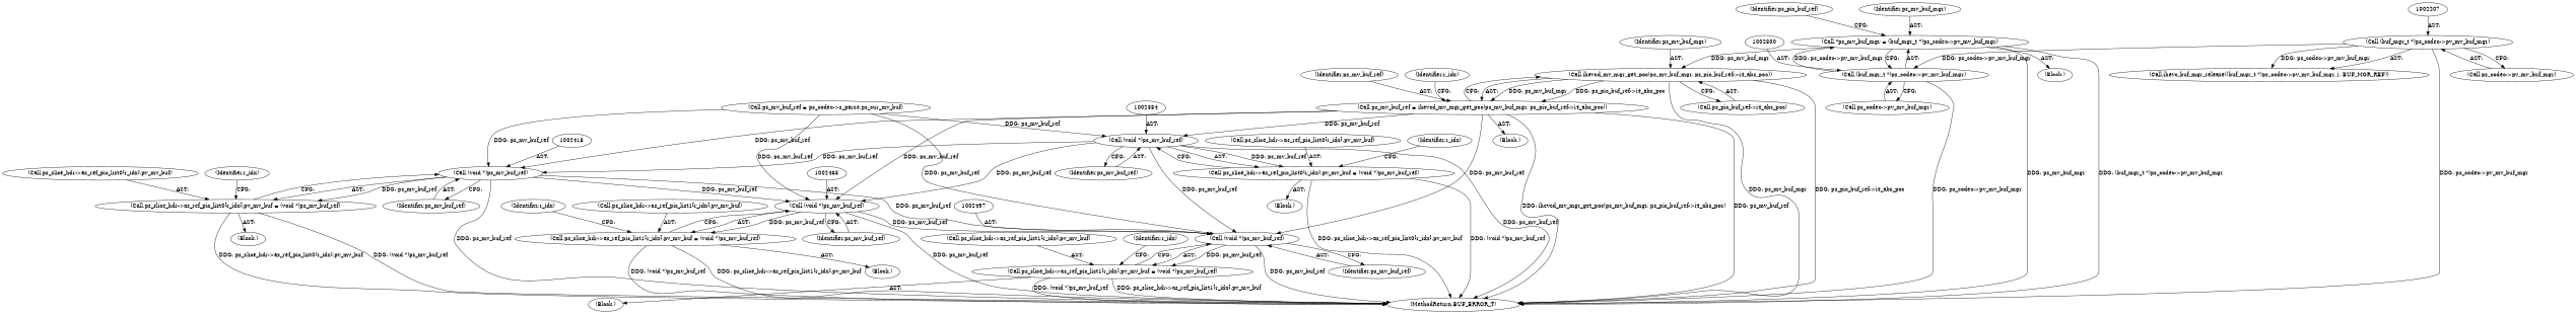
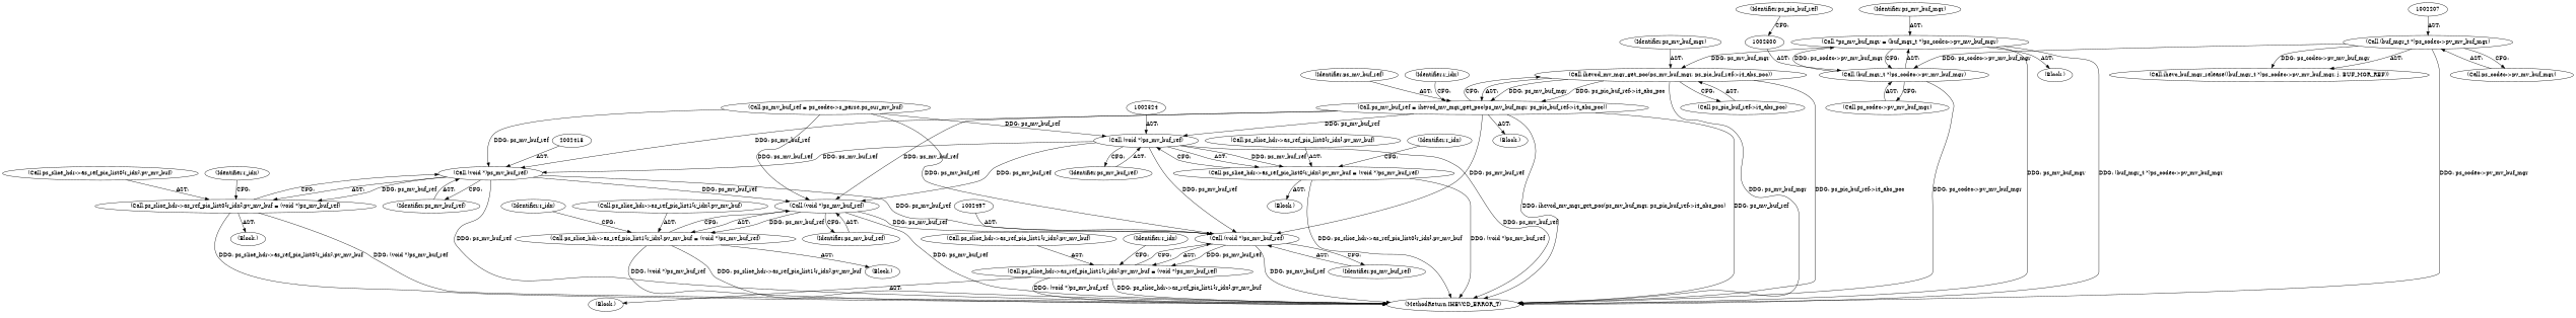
  digraph {
    n1 [label="(Call,ihevcd_mv_mgr_get_poc(ps_mv_buf_mgr, ps_pic_buf_ref->i4_abs_poc))"]
    n2 [label="(Call,ps_mv_buf_ref = ihevcd_mv_mgr_get_poc(ps_mv_buf_mgr, ps_pic_buf_ref->i4_abs_poc))"]
-   n3 [label="(MethodReturn,BUF_ERROR_T)"]
+   n3 [label="(MethodReturn,IHEVCD_ERROR_T)"]
    n4 [label="(Call,ps_pic_buf_ref->i4_abs_poc)"]
    n5 [label="(Call,(void *)ps_mv_buf_ref)"]
    n6 [label="(Call,(void *)ps_mv_buf_ref)"]
    n7 [label="(Call,(void *)ps_mv_buf_ref)"]
    n8 [label="(Call,(void *)ps_mv_buf_ref)"]
    n9 [label="(Block,)"]
    n10 [label="(Call,*ps_mv_buf_mgr = (buf_mgr_t *)ps_codec->pv_mv_buf_mgr)"]
    n11 [label="(Call,(buf_mgr_t *)ps_codec->pv_mv_buf_mgr)"]
    n12 [label="(Block,)"]
    n13 [label="(Call,ps_codec->pv_mv_buf_mgr)"]
    n14 [label="(Call,(buf_mgr_t *)ps_codec->pv_mv_buf_mgr)"]
    n15 [label="(Call,ps_codec->pv_mv_buf_mgr)"]
    n16 [label="(Call,ihevc_buf_mgr_release((buf_mgr_t *)ps_codec->pv_mv_buf_mgr, j, BUF_MGR_REF))"]
    n17 [label="(Call,ps_slice_hdr->as_ref_pic_list0[r_idx].pv_mv_buf = (void *)ps_mv_buf_ref)"]
    n18 [label="(Identifier,ps_mv_buf_ref)"]
    n19 [label="(Call,ps_slice_hdr->as_ref_pic_list0[r_idx].pv_mv_buf = (void *)ps_mv_buf_ref)"]
    n20 [label="(Identifier,ps_mv_buf_ref)"]
    n21 [label="(Call,ps_slice_hdr->as_ref_pic_list1[r_idx].pv_mv_buf = (void *)ps_mv_buf_ref)"]
    n22 [label="(Identifier,ps_mv_buf_ref)"]
    n23 [label="(Call,ps_slice_hdr->as_ref_pic_list1[r_idx].pv_mv_buf = (void *)ps_mv_buf_ref)"]
    n24 [label="(Identifier,ps_mv_buf_ref)"]
    n25 [label="(Block,)"]
    n26 [label="(Block,)"]
    n27 [label="(Block,)"]
    n28 [label="(Block,)"]
    n29 [label="(Identifier,ps_pic_buf_ref)"]
    n30 [label="(Call,ps_slice_hdr->as_ref_pic_list0[r_idx].pv_mv_buf)"]
    n31 [label="(Identifier,ps_mv_buf_ref)"]
    n32 [label="(Call,ps_mv_buf_ref = ps_codec->s_parse.ps_cur_mv_buf)"]
    n33 [label="(Identifier,r_idx)"]
    n34 [label="(Identifier,r_idx)"]
    n35 [label="(Identifier,r_idx)"]
    n36 [label="(Identifier,r_idx)"]
    n37 [label="(Identifier,ps_mv_buf_mgr)"]
    n38 [label="(Call,ps_slice_hdr->as_ref_pic_list0[r_idx].pv_mv_buf)"]
    n39 [label="(Identifier,ps_mv_buf_mgr)"]
    n40 [label="(Identifier,r_idx)"]
    n41 [label="(Call,ps_slice_hdr->as_ref_pic_list1[r_idx].pv_mv_buf)"]
    n42 [label="(Call,ps_slice_hdr->as_ref_pic_list1[r_idx].pv_mv_buf)"]
    1002300
    1002207
-   1002384
-   1002418
-   1002463
+   1002384 [label=1002324]
+   1002418 [label=2002418]
    1002497
    n1 -> n2 [label="AST: "]
    n1 -> n2 [label="DDG: ps_mv_buf_mgr"]
    n1 -> n2 [label="DDG: ps_pic_buf_ref->i4_abs_poc"]
    n1 -> n3 [label="DDG: ps_mv_buf_mgr"]
    n1 -> n3 [label="DDG: ps_pic_buf_ref->i4_abs_poc"]
    n1 -> n4 [label="CFG: "]
    n2 -> n1 [label="CFG: "]
    n2 -> n3 [label="DDG: ihevcd_mv_mgr_get_poc(ps_mv_buf_mgr, ps_pic_buf_ref->i4_abs_poc)"]
    n2 -> n3 [label="DDG: ps_mv_buf_ref"]
    n2 -> n5 [label="DDG: ps_mv_buf_ref"]
    n2 -> n6 [label="DDG: ps_mv_buf_ref"]
    n2 -> n7 [label="DDG: ps_mv_buf_ref"]
    n2 -> n8 [label="DDG: ps_mv_buf_ref"]
    n2 -> n9 [label="AST: "]
    n4 -> n1 [label="AST: "]
    n5 -> n3 [label="DDG: ps_mv_buf_ref"]
    n5 -> n6 [label="DDG: ps_mv_buf_ref"]
    n5 -> n7 [label="DDG: ps_mv_buf_ref"]
    n5 -> n8 [label="DDG: ps_mv_buf_ref"]
    n5 -> n17 [label="AST: "]
    n5 -> n17 [label="DDG: ps_mv_buf_ref"]
    n5 -> n18 [label="CFG: "]
    n6 -> n3 [label="DDG: ps_mv_buf_ref"]
    n6 -> n7 [label="DDG: ps_mv_buf_ref"]
    n6 -> n8 [label="DDG: ps_mv_buf_ref"]
    n6 -> n19 [label="AST: "]
    n6 -> n19 [label="DDG: ps_mv_buf_ref"]
    n6 -> n20 [label="CFG: "]
    n7 -> n3 [label="DDG: ps_mv_buf_ref"]
    n7 -> n8 [label="DDG: ps_mv_buf_ref"]
    n7 -> n21 [label="AST: "]
    n7 -> n21 [label="DDG: ps_mv_buf_ref"]
    n7 -> n22 [label="CFG: "]
    n8 -> n3 [label="DDG: ps_mv_buf_ref"]
    n8 -> n23 [label="AST: "]
    n8 -> n23 [label="DDG: ps_mv_buf_ref"]
    n8 -> n24 [label="CFG: "]
    n10 -> n1 [label="DDG: ps_mv_buf_mgr"]
    n10 -> n3 [label="DDG: ps_mv_buf_mgr"]
    n10 -> n3 [label="DDG: (buf_mgr_t *)ps_codec->pv_mv_buf_mgr"]
    n10 -> n11 [label="CFG: "]
    n10 -> n12 [label="AST: "]
    n11 -> n3 [label="DDG: ps_codec->pv_mv_buf_mgr"]
    n11 -> n10 [label="AST: "]
    n11 -> n10 [label="DDG: ps_codec->pv_mv_buf_mgr"]
    n11 -> n13 [label="CFG: "]
    n13 -> n11 [label="AST: "]
    n14 -> n3 [label="DDG: ps_codec->pv_mv_buf_mgr"]
    n14 -> n11 [label="DDG: ps_codec->pv_mv_buf_mgr"]
    n14 -> n15 [label="CFG: "]
    n14 -> n16 [label="AST: "]
    n14 -> n16 [label="DDG: ps_codec->pv_mv_buf_mgr"]
    n15 -> n14 [label="AST: "]
    n17 -> n3 [label="DDG: ps_slice_hdr->as_ref_pic_list0[r_idx].pv_mv_buf"]
    n17 -> n3 [label="DDG: (void *)ps_mv_buf_ref"]
    n17 -> n5 [label="CFG: "]
    n17 -> n25 [label="AST: "]
    n18 -> n5 [label="AST: "]
    n19 -> n3 [label="DDG: (void *)ps_mv_buf_ref"]
    n19 -> n3 [label="DDG: ps_slice_hdr->as_ref_pic_list0[r_idx].pv_mv_buf"]
    n19 -> n6 [label="CFG: "]
    n19 -> n26 [label="AST: "]
    n20 -> n6 [label="AST: "]
    n21 -> n3 [label="DDG: (void *)ps_mv_buf_ref"]
    n21 -> n3 [label="DDG: ps_slice_hdr->as_ref_pic_list1[r_idx].pv_mv_buf"]
    n21 -> n7 [label="CFG: "]
    n21 -> n27 [label="AST: "]
    n22 -> n7 [label="AST: "]
    n23 -> n3 [label="DDG: (void *)ps_mv_buf_ref"]
    n23 -> n3 [label="DDG: ps_slice_hdr->as_ref_pic_list1[r_idx].pv_mv_buf"]
    n23 -> n8 [label="CFG: "]
    n23 -> n28 [label="AST: "]
    n24 -> n8 [label="AST: "]
-   n29 -> n10 [label="CFG: "]
+   n29 -> 1002300 [label="CFG: "]
    n30 -> n17 [label="AST: "]
    n31 -> n2 [label="AST: "]
    n32 -> n5 [label="DDG: ps_mv_buf_ref"]
    n32 -> n6 [label="DDG: ps_mv_buf_ref"]
    n32 -> n7 [label="DDG: ps_mv_buf_ref"]
    n32 -> n8 [label="DDG: ps_mv_buf_ref"]
    n33 -> n21 [label="CFG: "]
    n34 -> n19 [label="CFG: "]
    n35 -> n17 [label="CFG: "]
    n36 -> n23 [label="CFG: "]
    n37 -> n10 [label="AST: "]
    n38 -> n19 [label="AST: "]
    n39 -> n1 [label="AST: "]
    n40 -> n2 [label="CFG: "]
    n41 -> n23 [label="AST: "]
    n42 -> n21 [label="AST: "]
    1002300 -> n11 [label="AST: "]
    1002207 -> n14 [label="AST: "]
    1002384 -> n5 [label="AST: "]
    1002418 -> n6 [label="AST: "]
-   1002463 -> n7 [label="AST: "]
    1002497 -> n8 [label="AST: "]
  }
